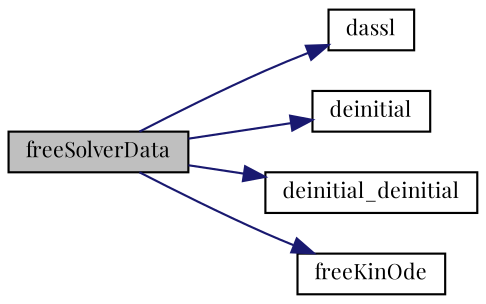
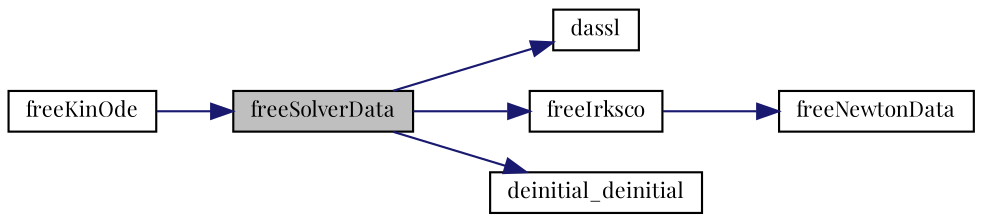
  digraph {
    fontname="Playfair Display"
    rankdir=LR
    node [color=black fillcolor=white fontname="Playfair Display" fontsize=10 shape=record style=filled]
    edge [color=midnightblue fontname="Playfair Display" fontsize=10 labelfontname=Helvetica labelfontsize=10 style=solid]
    n1 [fillcolor=grey75 fontcolor=black height=0.2 label=freeSolverData width=0.4]
    n2 [height=0.2 label=dassl width=0.4]
-   n3 [height=0.2 label=deinitial width=0.4]
+   n3 [height=0.2 label=freeIrksco width=0.4]
    n4 [height=0.2 label=deinitial_deinitial width=0.4]
    n5 [height=0.2 label=freeKinOde width=0.4]
+   n6 [height=0.2 label=freeNewtonData width=0.4]
    n1 -> n2
    n1 -> n3
    n1 -> n4
-   n1 -> n5
+   n5 -> n1
+   n3 -> n6
  }
